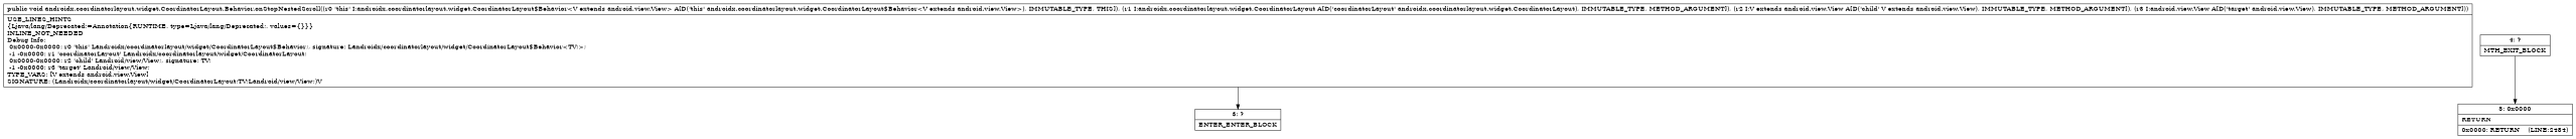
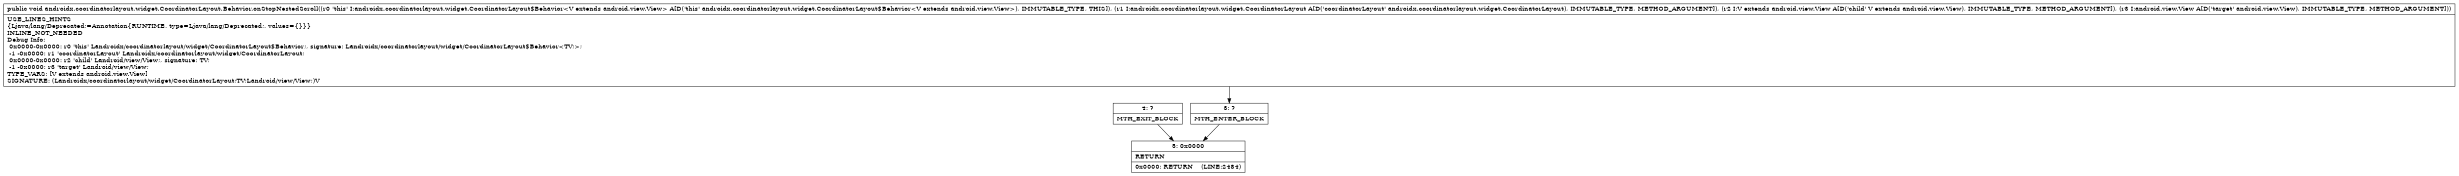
  digraph {
    node [shape=record]
-   n1 [label="{3\:\ ?|ENTER_ENTER_BLOCK\l}"]
+   n1 [label="{3\:\ ?|MTH_ENTER_BLOCK\l}"]
    n2 [label="{5\:\ 0x0000|RETURN\l|0x0000: RETURN    (LINE:2484)\l}"]
    n3 [label="{4\:\ ?|MTH_EXIT_BLOCK\l}"]
    n4 [label="{public void androidx.coordinatorlayout.widget.CoordinatorLayout.Behavior.onStopNestedScroll((r0 'this' I:androidx.coordinatorlayout.widget.CoordinatorLayout$Behavior\<V extends android.view.View\> A[D('this' androidx.coordinatorlayout.widget.CoordinatorLayout$Behavior\<V extends android.view.View\>), IMMUTABLE_TYPE, THIS]), (r1 I:androidx.coordinatorlayout.widget.CoordinatorLayout A[D('coordinatorLayout' androidx.coordinatorlayout.widget.CoordinatorLayout), IMMUTABLE_TYPE, METHOD_ARGUMENT]), (r2 I:V extends android.view.View A[D('child' V extends android.view.View), IMMUTABLE_TYPE, METHOD_ARGUMENT]), (r3 I:android.view.View A[D('target' android.view.View), IMMUTABLE_TYPE, METHOD_ARGUMENT]))  | USE_LINES_HINTS\l\{Ljava\/lang\/Deprecated;=Annotation\{RUNTIME, type=Ljava\/lang\/Deprecated;, values=\{\}\}\}\lINLINE_NOT_NEEDED\lDebug Info:\l  0x0000\-0x0000: r0 'this' Landroidx\/coordinatorlayout\/widget\/CoordinatorLayout$Behavior;, signature: Landroidx\/coordinatorlayout\/widget\/CoordinatorLayout$Behavior\<TV;\>;\l  \-1 \-0x0000: r1 'coordinatorLayout' Landroidx\/coordinatorlayout\/widget\/CoordinatorLayout;\l  0x0000\-0x0000: r2 'child' Landroid\/view\/View;, signature: TV;\l  \-1 \-0x0000: r3 'target' Landroid\/view\/View;\lTYPE_VARS: [V extends android.view.View]\lSIGNATURE: (Landroidx\/coordinatorlayout\/widget\/CoordinatorLayout;TV;Landroid\/view\/View;)V\l}"]
+   n1 -> n2
    n3 -> n2
    n4 -> n1
  }
